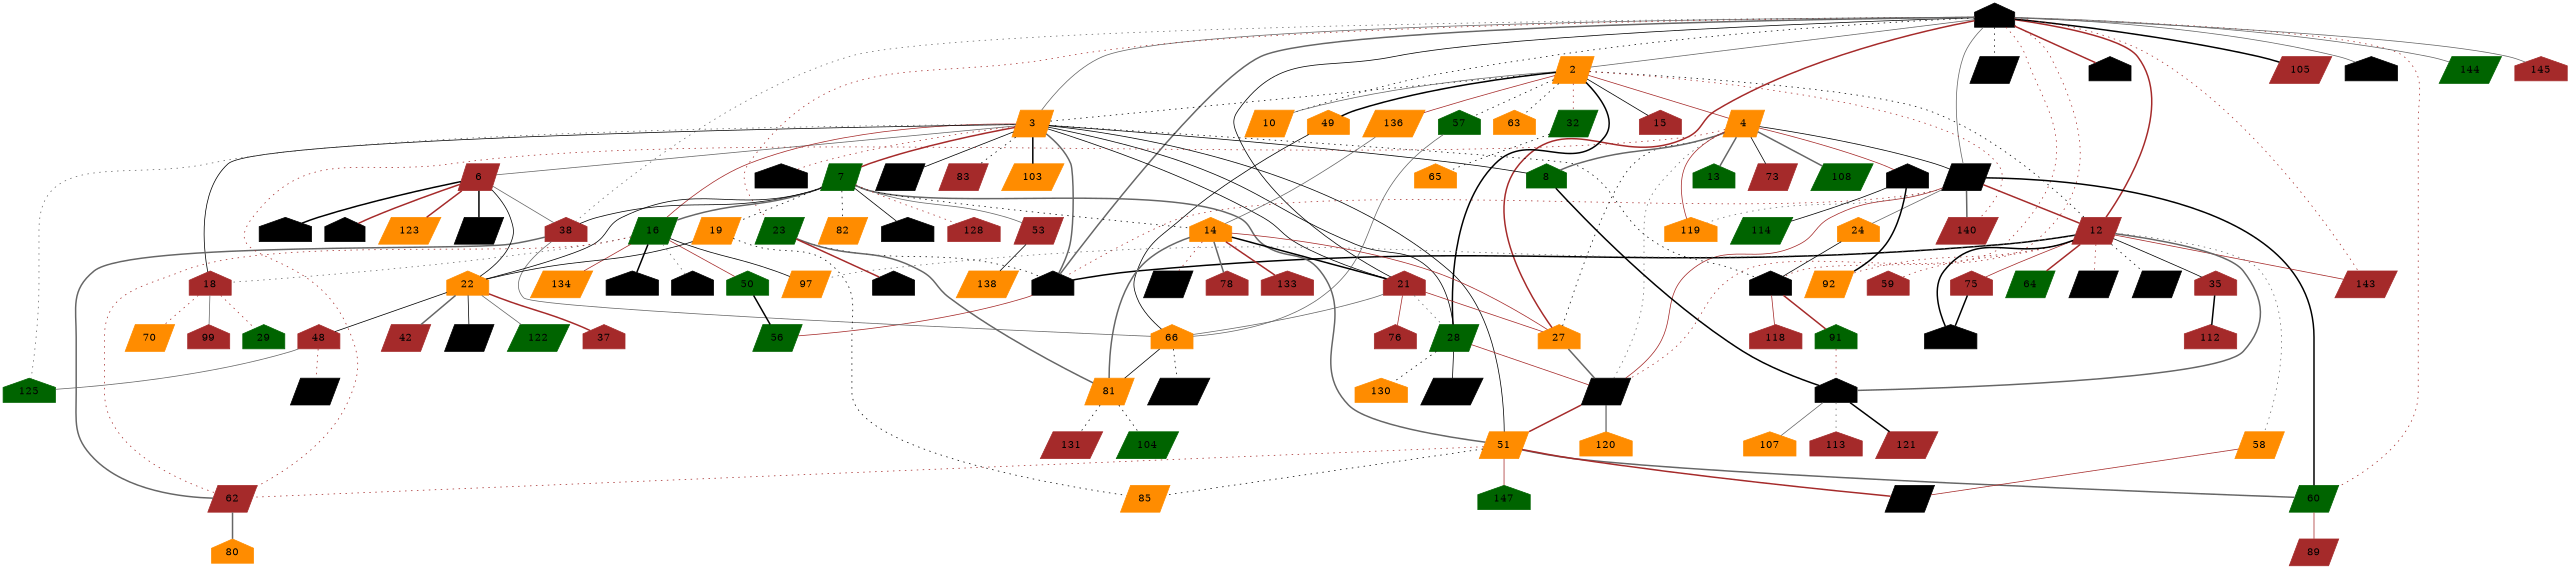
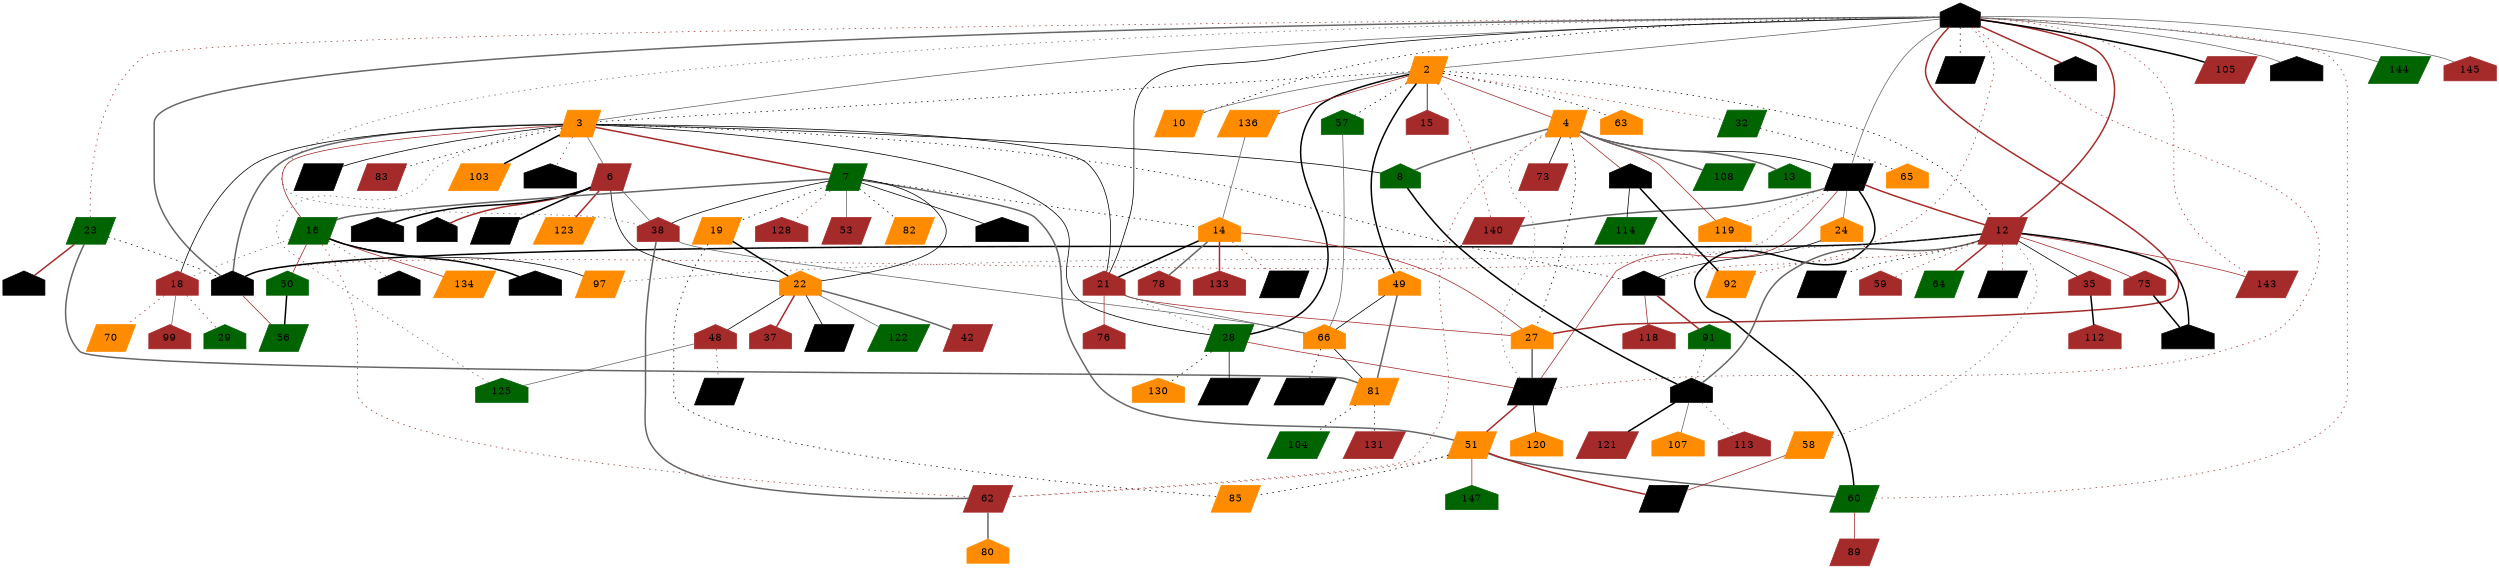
  graph {
    node [color=darkorange shape=parallelogram style=filled]
    edge [color=black style=solid]
    1 [color=black shape=house super="+17"]
    2 [super="+47"]
    3 [super="+25"]
    10 [super="+90"]
    11 [color=black]
    12 [color=brown super="+111"]
    21 [color=brown shape=house super="+72"]
    23 [color=darkgreen super="+87"]
    27 [shape=house super="+94"]
    30 [color=black shape=house super="+61"]
    31 [color=black super="+34"]
    33 [color=black super="+52"]
    38 [color=brown shape=house super="+142"]
    39 [color=black shape=house]
    40 [color=black shape=house super="+86"]
    60 [color=darkgreen super="+84"]
    105 [color=brown]
    135 [color=black shape=house]
    143 [color=brown]
    144 [color=darkgreen]
    145 [color=brown shape=house]
    4 [super="+5"]
    15 [color=brown shape=house super="+101"]
    28 [color=darkgreen super="+102"]
    32 [color=darkgreen]
    49 [shape=house]
    57 [color=darkgreen shape=house]
    63 [shape=house]
    136
    140 [color=brown]
    6 [color=brown super="+71"]
    7 [color=darkgreen super="+45"]
    8 [color=darkgreen shape=house super="+36"]
    16 [color=darkgreen super="+93"]
    18 [color=brown shape=house super="+54"]
    41 [color=black super="+44"]
    51 [super="+69"]
    83 [color=brown]
    103 [super="+106"]
    125 [color=darkgreen shape=house]
    141 [color=black shape=house]
    119 [shape=house]
    24 [shape=house]
    98 [color=black shape=house]
    35 [color=brown shape=house]
    43 [color=black]
    58
    59 [color=brown shape=house]
    64 [color=darkgreen]
    75 [color=brown shape=house]
    92
    96 [color=black]
    97
    126 [color=black shape=house]
    66 [shape=house super="+110"]
    76 [color=brown shape=house]
    81 [super="+116"]
    77 [color=black shape=house]
    56 [color=darkgreen]
    120 [shape=house]
    62 [color=brown]
    91 [color=darkgreen shape=house]
    118 [color=brown shape=house]
    89 [color=brown]
    13 [color=darkgreen shape=house]
    73 [color=brown]
    79 [color=black shape=house]
    108 [color=darkgreen]
    14 [shape=house super="+74"]
    20 [color=black]
    78 [color=brown shape=house]
    133 [color=brown shape=house super="+139"]
    109 [color=black]
    130 [shape=house]
    65 [shape=house]
    9 [color=black shape=house]
    22 [shape=house super="+127"]
    67 [color=black]
    123 [super="+146"]
    129 [color=black shape=house]
    19
    53 [color=brown]
    82
    117 [color=black shape=house]
    128 [color=brown shape=house]
    50 [color=darkgreen shape=house super="+100"]
    95 [color=black shape=house]
    134
    137 [color=black shape=house]
    29 [color=darkgreen shape=house]
    70
    99 [color=brown shape=house]
    85
    88 [color=black]
    147 [color=darkgreen shape=house]
    80 [shape=house]
    114 [color=darkgreen]
    37 [color=brown shape=house]
    42 [color=brown]
    48 [color=brown shape=house]
    68 [color=black]
    122 [color=darkgreen]
-   138
    107 [shape=house super="+115"]
    113 [color=brown shape=house]
    121 [color=brown super="+132"]
    112 [color=brown shape=house]
    104 [color=darkgreen]
    131 [color=brown]
    124 [color=black]
    55 [color=black]
    1 -- 2 [color=gray40]
    1 -- 3 [color=gray40]
    1 -- 10 [style=dotted]
    1 -- 11 [color=gray40]
    1 -- 12 [color=brown style=bold]
    1 -- 21 [weight=2]
    1 -- 23 [color=brown style=dotted]
    1 -- 27 [color=brown style=bold]
    1 -- 30 [color=gray40 style=bold]
    1 -- 31 [style=dotted]
    1 -- 33 [color=brown style=dotted]
    1 -- 38 [color=gray40 style=dotted]
    1 -- 39 [color=brown style=bold]
    1 -- 40 [color=brown style=dotted]
    1 -- 60 [color=brown style=dotted]
    1 -- 105 [style=bold]
    1 -- 135 [color=gray40]
    1 -- 143 [color=brown style=dotted]
    1 -- 144 [color=gray40]
    1 -- 145 [color=gray40]
    2 -- 3 [style=dotted]
    2 -- 10 [color=gray40]
    2 -- 12 [style=dotted]
    2 -- 4 [color=brown]
    2 -- 15
    2 -- 28 [style=bold]
    2 -- 32 [color=brown style=dotted]
    2 -- 49 [style=bold]
    2 -- 57 [style=dotted]
    2 -- 63 [style=dotted]
    2 -- 136 [color=brown]
    2 -- 140 [color=brown style=dotted]
    3 -- 21
    3 -- 30 [color=gray40 style=bold]
    3 -- 40 [style=dotted]
    3 -- 28
    3 -- 6 [color=gray40]
    3 -- 7 [color=brown style=bold]
    3 -- 8
    3 -- 16 [color=brown]
    3 -- 18
    3 -- 41
-   3 -- 51
    3 -- 83 [style=dotted]
    3 -- 103 [style=bold]
    3 -- 125 [color=gray40 style=dotted]
    3 -- 141 [color=brown style=dotted]
    11 -- 12 [color=brown style=bold]
    11 -- 30 [color=brown style=dotted]
    11 -- 33 [color=brown weight=2]
    11 -- 60 [style=bold]
    11 -- 140 [color=gray40 style=bold]
    11 -- 119 [color=gray40 style=dotted]
    11 -- 24 [color=gray40]
    12 -- 30 [style=bold]
    12 -- 143 [color=brown]
    12 -- 98 [color=gray40 style=bold]
    12 -- 35
    12 -- 43 [style=dotted]
    12 -- 58 [color=gray40 style=dotted]
    12 -- 59 [color=brown style=dotted]
    12 -- 64 [color=brown style=bold]
    12 -- 75 [color=brown]
    12 -- 92 [color=brown style=dotted]
    12 -- 96 [color=brown style=dotted]
    12 -- 97 [color=gray40 style=dotted]
    12 -- 126 [style=bold]
    21 -- 27 [color=brown]
    21 -- 28 [color=gray40 style=dotted]
    21 -- 66 [color=gray40]
    21 -- 76 [color=brown]
    23 -- 30 [style=dotted]
    23 -- 81 [color=gray40 style=bold]
    23 -- 77 [color=brown style=bold]
    27 -- 33 [color=gray40 style=bold]
    30 -- 56 [color=brown]
    33 -- 51 [color=brown style=bold]
    33 -- 120
    38 -- 66 [color=gray40]
    38 -- 62 [color=gray40 style=bold]
    40 -- 91 [color=brown style=bold]
    40 -- 118 [color=brown]
    60 -- 89 [color=brown]
    4 -- 11
    4 -- 27 [style=dotted]
    4 -- 33 [color=gray40 style=dotted]
    4 -- 8 [color=gray40 style=bold]
    4 -- 119 [color=brown]
    4 -- 62 [color=brown style=dotted]
    4 -- 13 [color=gray40 style=bold]
    4 -- 73
    4 -- 79 [color=brown]
    4 -- 108 [color=gray40 style=bold]
    28 -- 33 [color=brown weight=2]
    28 -- 109
    28 -- 130 [style=dotted]
    32 -- 65 [style=dotted]
    49 -- 66
    57 -- 66 [color=gray40]
    136 -- 14 [color=gray40]
    6 -- 38 [color=gray40]
    6 -- 9 [color=brown style=bold]
    6 -- 22
    6 -- 67 [style=bold]
    6 -- 123 [color=brown style=bold]
    6 -- 129 [style=bold]
    7 -- 38
    7 -- 16 [color=gray40 style=bold]
    7 -- 51 [color=gray40 style=bold]
    7 -- 14 [style=dotted]
    7 -- 22
    7 -- 19 [style=dotted]
    7 -- 53 [color=gray40]
    7 -- 82 [style=dotted]
    7 -- 117
    7 -- 128 [color=brown style=dotted]
    8 -- 98 [style=bold]
    16 -- 18 [color=gray40 style=dotted]
    16 -- 97
    16 -- 62 [color=brown style=dotted]
    16 -- 50 [color=brown]
    16 -- 95 [color=gray40 style=dotted]
    16 -- 134 [color=brown]
    16 -- 137 [style=bold]
    18 -- 29 [color=brown style=dotted]
    18 -- 70 [color=brown style=dotted]
    18 -- 99 [color=gray40]
    51 -- 60 [color=gray40 style=bold]
    51 -- 62 [color=brown style=dotted]
    51 -- 85 [style=dotted]
    51 -- 88 [color=brown style=bold]
    51 -- 147 [color=brown]
    24 -- 40
    98 -- 107 [color=gray40]
    98 -- 113 [color=gray40 style=dotted]
    98 -- 121 [style=bold]
    35 -- 112 [style=bold]
    58 -- 88 [color=brown]
    75 -- 126 [style=bold]
    66 -- 81
    66 -- 124 [style=dotted]
    81 -- 104 [style=dotted]
    81 -- 131 [style=dotted]
    62 -- 80 [color=gray40 style=bold]
    91 -- 98 [color=brown style=dotted]
    79 -- 92 [style=bold]
    79 -- 114
    14 -- 21 [style=bold]
    14 -- 27 [color=brown]
-   14 -- 81 [color=gray40 style=bold]
+   49 -- 81 [color=gray40 style=bold]
    14 -- 20 [color=brown style=dotted]
    14 -- 78 [color=gray40 style=bold]
    14 -- 133 [color=brown style=bold]
    22 -- 37 [color=brown style=bold]
    22 -- 42 [color=gray40 style=bold]
    22 -- 48
    22 -- 68
    22 -- 122 [color=gray40]
-   19 -- 22
+   19 -- 22 [style=bold]
    19 -- 85 [style=dotted]
-   53 -- 138
    50 -- 56 [style=bold]
    48 -- 125 [color=gray40]
    48 -- 55 [color=brown style=dotted]
  }
